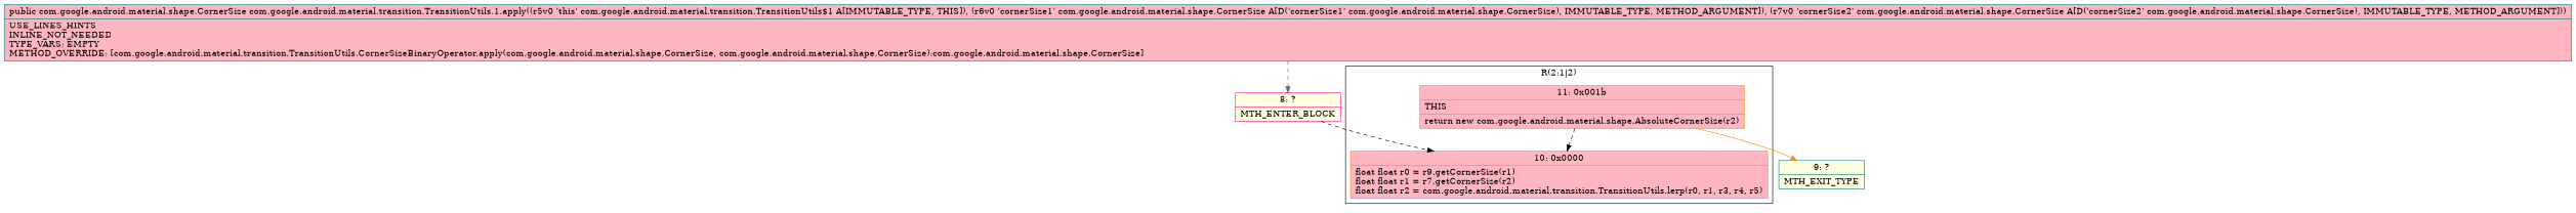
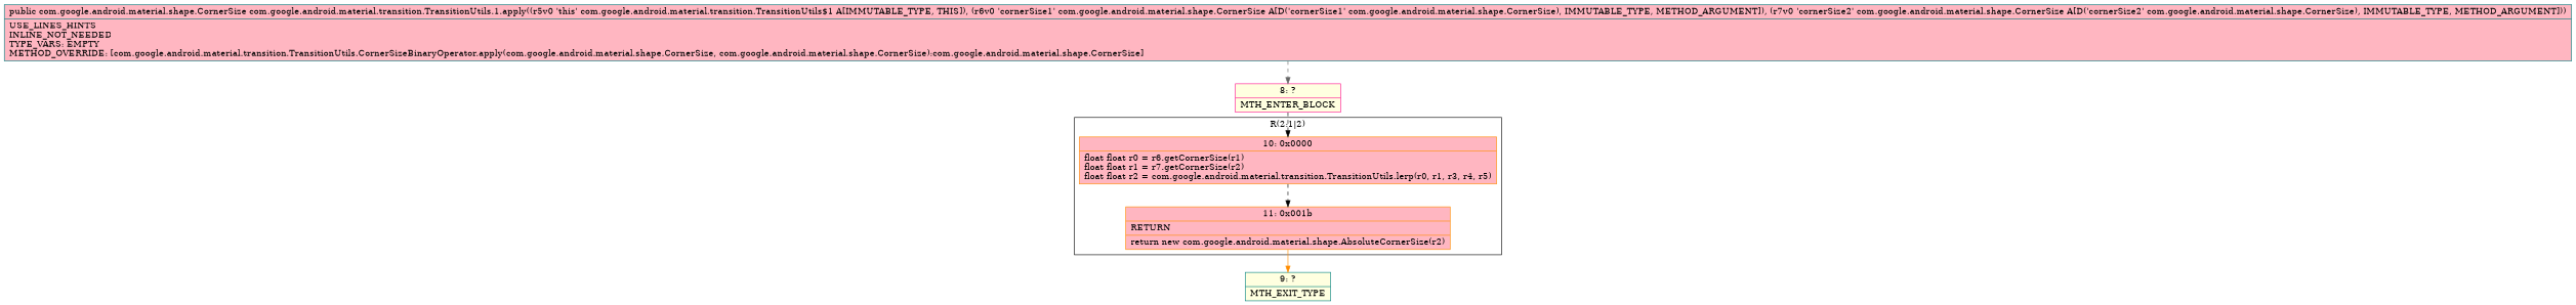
  digraph {
    node [color=darkorange fillcolor=lightpink shape=record style=filled]
    edge [color=black style=dashed]
-   n1 [label="{10\:\ 0x0000|float float r0 = r9.getCornerSize(r1)\lfloat float r1 = r7.getCornerSize(r2)\lfloat float r2 = com.google.android.material.transition.TransitionUtils.lerp(r0, r1, r3, r4, r5)\l}"]
-   n2 [label="{11\:\ 0x001b|THIS\l|return new com.google.android.material.shape.AbsoluteCornerSize(r2)\l}"]
+   n1 [label="{10\:\ 0x0000|float float r0 = r6.getCornerSize(r1)\lfloat float r1 = r7.getCornerSize(r2)\lfloat float r2 = com.google.android.material.transition.TransitionUtils.lerp(r0, r1, r3, r4, r5)\l}"]
+   n2 [label="{11\:\ 0x001b|RETURN\l|return new com.google.android.material.shape.AbsoluteCornerSize(r2)\l}"]
    n3 [color=teal fillcolor=lightyellow label="{9\:\ ?|MTH_EXIT_TYPE\l}"]
    n4 [color=deeppink fillcolor=lightyellow label="{8\:\ ?|MTH_ENTER_BLOCK\l}"]
    n5 [color=teal label="{public com.google.android.material.shape.CornerSize com.google.android.material.transition.TransitionUtils.1.apply((r5v0 'this' com.google.android.material.transition.TransitionUtils$1 A[IMMUTABLE_TYPE, THIS]), (r6v0 'cornerSize1' com.google.android.material.shape.CornerSize A[D('cornerSize1' com.google.android.material.shape.CornerSize), IMMUTABLE_TYPE, METHOD_ARGUMENT]), (r7v0 'cornerSize2' com.google.android.material.shape.CornerSize A[D('cornerSize2' com.google.android.material.shape.CornerSize), IMMUTABLE_TYPE, METHOD_ARGUMENT]))  | USE_LINES_HINTS\lINLINE_NOT_NEEDED\lTYPE_VARS: EMPTY\lMETHOD_OVERRIDE: [com.google.android.material.transition.TransitionUtils.CornerSizeBinaryOperator.apply(com.google.android.material.shape.CornerSize, com.google.android.material.shape.CornerSize):com.google.android.material.shape.CornerSize]\l}"]
    subgraph cluster_1 {
      label="R(2:1|2)"
      n1
      n2
    }
-   n2 -> n1
+   n1 -> n2
    n2 -> n3 [color=darkorange style=solid]
    n4 -> n1
    n5 -> n4 [color=gray40]
  }
